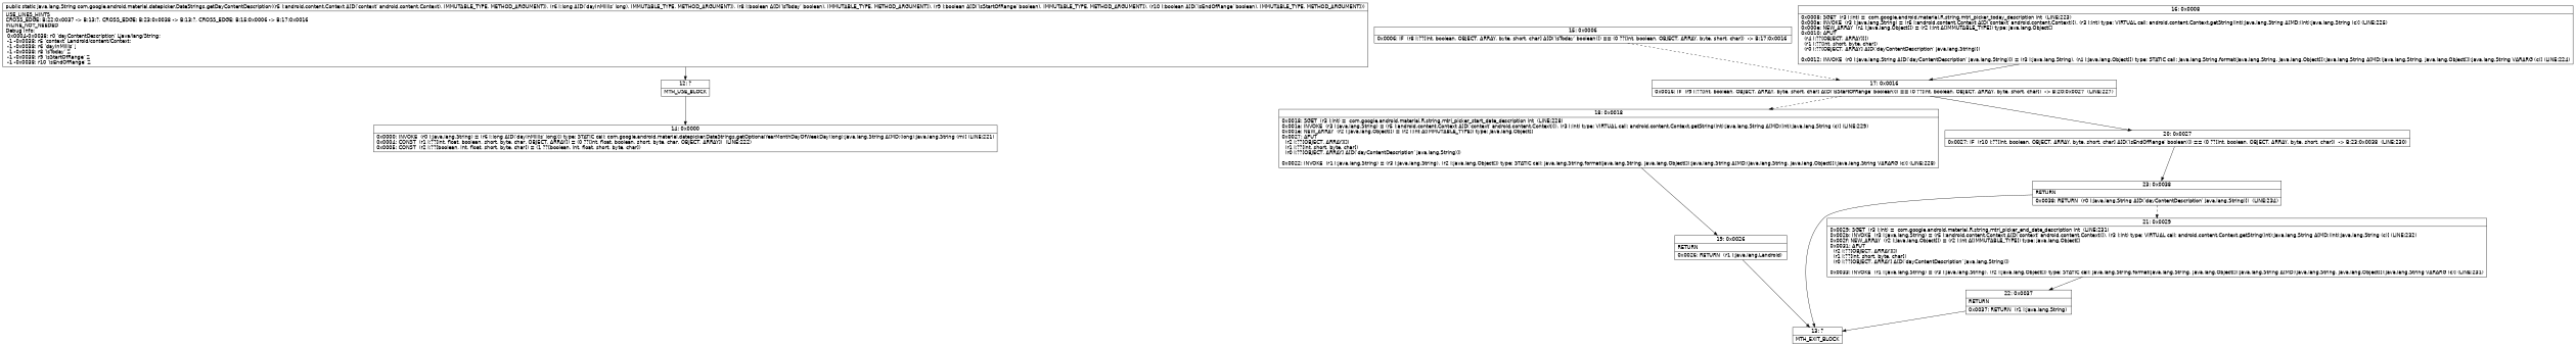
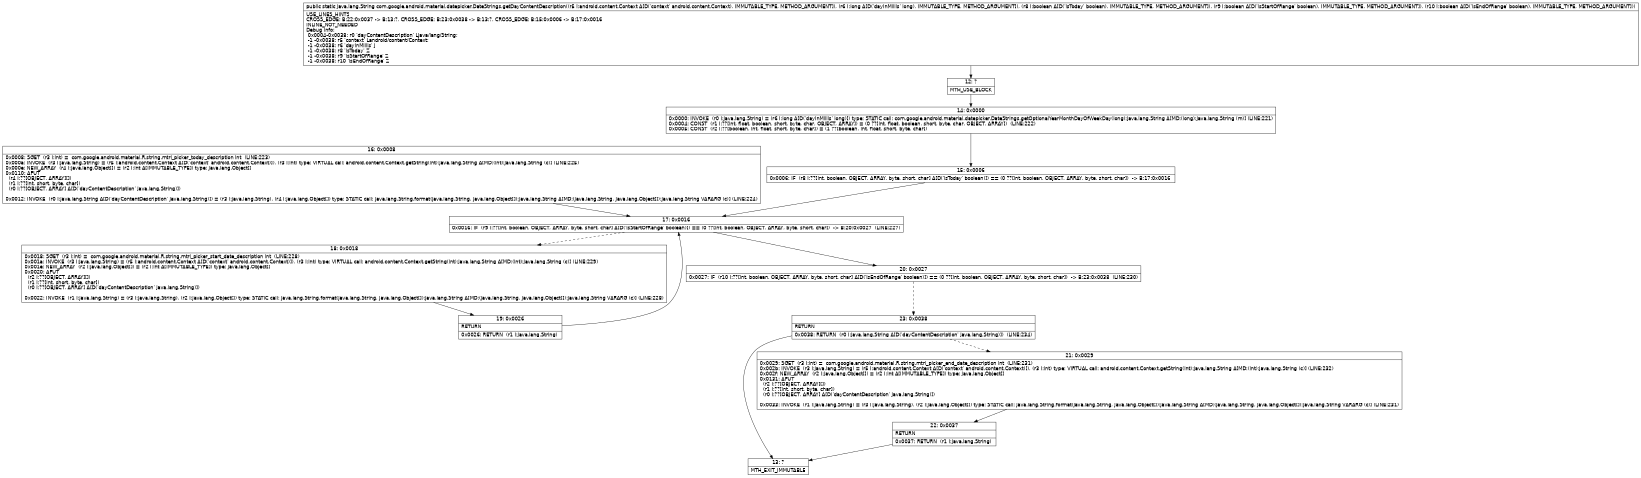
  digraph {
    fontname="DejaVu Sans"
    node [fontname="DejaVu Sans" shape=record]
    edge [fontname="DejaVu Sans"]
    n1 [label="{12\:\ ?|MTH_USE_BLOCK\l}"]
    n2 [label="{14\:\ 0x0000|0x0000: INVOKE  (r0 I:java.lang.String) = (r6 I:long A[D('dayInMillis' long)]) type: STATIC call: com.google.android.material.datepicker.DateStrings.getOptionalYearMonthDayOfWeekDay(long):java.lang.String A[MD:(long):java.lang.String (m)] (LINE:221)\l0x0004: CONST  (r1 I:??[int, float, boolean, short, byte, char, OBJECT, ARRAY]) = (0 ??[int, float, boolean, short, byte, char, OBJECT, ARRAY])  (LINE:222)\l0x0005: CONST  (r2 I:??[boolean, int, float, short, byte, char]) = (1 ??[boolean, int, float, short, byte, char]) \l}"]
    n3 [label="{15\:\ 0x0006|0x0006: IF  (r8 I:??[int, boolean, OBJECT, ARRAY, byte, short, char] A[D('isToday' boolean)]) == (0 ??[int, boolean, OBJECT, ARRAY, byte, short, char])  \-\> B:17:0x0016 \l}"]
    n4 [label="{17\:\ 0x0016|0x0016: IF  (r9 I:??[int, boolean, OBJECT, ARRAY, byte, short, char] A[D('isStartOfRange' boolean)]) == (0 ??[int, boolean, OBJECT, ARRAY, byte, short, char])  \-\> B:20:0x0027  (LINE:227)\l}"]
-   n5 [label="{16\:\ 0x0008|0x0008: SGET  (r3 I:int) =  com.google.android.material.R.string.mtrl_picker_today_description int  (LINE:223)\l0x000a: INVOKE  (r3 I:java.lang.String) = (r5 I:android.content.Context A[D('context' android.content.Context)]), (r3 I:int) type: VIRTUAL call: android.content.Context.getString(int):java.lang.String A[MD:(int):java.lang.String (c)] (LINE:225)\l0x000e: NEW_ARRAY  (r4 I:java.lang.Object[]) = (r2 I:int A[IMMUTABLE_TYPE]) type: java.lang.Object[] \l0x0010: APUT  \l  (r4 I:??[OBJECT, ARRAY][])\l  (r1 I:??[int, short, byte, char])\l  (r0 I:??[OBJECT, ARRAY] A[D('dayContentDescription' java.lang.String)])\l \l0x0012: INVOKE  (r0 I:java.lang.String A[D('dayContentDescription' java.lang.String)]) = (r3 I:java.lang.String), (r4 I:java.lang.Object[]) type: STATIC call: java.lang.String.format(java.lang.String, java.lang.Object[]):java.lang.String A[MD:(java.lang.String, java.lang.Object[]):java.lang.String VARARG (c)] (LINE:224)\l}"]
-   n6 [label="{18\:\ 0x0018|0x0018: SGET  (r3 I:int) =  com.google.android.material.R.string.mtrl_picker_start_date_description int  (LINE:228)\l0x001a: INVOKE  (r3 I:java.lang.String) = (r5 I:android.content.Context A[D('context' android.content.Context)]), (r3 I:int) type: VIRTUAL call: android.content.Context.getString(int):java.lang.String A[MD:(int):java.lang.String (c)] (LINE:229)\l0x001e: NEW_ARRAY  (r2 I:java.lang.Object[]) = (r2 I:int A[IMMUTABLE_TYPE]) type: java.lang.Object[] \l0x0027: APUT  \l  (r2 I:??[OBJECT, ARRAY][])\l  (r1 I:??[int, short, byte, char])\l  (r0 I:??[OBJECT, ARRAY] A[D('dayContentDescription' java.lang.String)])\l \l0x0022: INVOKE  (r1 I:java.lang.String) = (r3 I:java.lang.String), (r2 I:java.lang.Object[]) type: STATIC call: java.lang.String.format(java.lang.String, java.lang.Object[]):java.lang.String A[MD:(java.lang.String, java.lang.Object[]):java.lang.String VARARG (c)] (LINE:228)\l}"]
+   n5 [label="{16\:\ 0x0008|0x0008: SGET  (r3 I:int) =  com.google.android.material.R.string.mtrl_picker_today_description int  (LINE:223)\l0x000a: INVOKE  (r3 I:java.lang.String) = (r5 I:android.content.Context A[D('context' android.content.Context)]), (r3 I:int) type: VIRTUAL call: android.content.Context.getString(int):java.lang.String A[MD:(int):java.lang.String (c)] (LINE:225)\l0x000e: NEW_ARRAY  (r4 I:java.lang.Object[]) = (r2 I:int A[IMMUTABLE_TYPE]) type: java.lang.Object[] \l0x0110: APUT  \l  (r4 I:??[OBJECT, ARRAY][])\l  (r1 I:??[int, short, byte, char])\l  (r0 I:??[OBJECT, ARRAY] A[D('dayContentDescription' java.lang.String)])\l \l0x0012: INVOKE  (r0 I:java.lang.String A[D('dayContentDescription' java.lang.String)]) = (r3 I:java.lang.String), (r4 I:java.lang.Object[]) type: STATIC call: java.lang.String.format(java.lang.String, java.lang.Object[]):java.lang.String A[MD:(java.lang.String, java.lang.Object[]):java.lang.String VARARG (c)] (LINE:224)\l}"]
+   n6 [label="{18\:\ 0x0018|0x0018: SGET  (r3 I:int) =  com.google.android.material.R.string.mtrl_picker_start_date_description int  (LINE:228)\l0x001a: INVOKE  (r3 I:java.lang.String) = (r5 I:android.content.Context A[D('context' android.content.Context)]), (r3 I:int) type: VIRTUAL call: android.content.Context.getString(int):java.lang.String A[MD:(int):java.lang.String (c)] (LINE:229)\l0x001e: NEW_ARRAY  (r2 I:java.lang.Object[]) = (r2 I:int A[IMMUTABLE_TYPE]) type: java.lang.Object[] \l0x0020: APUT  \l  (r2 I:??[OBJECT, ARRAY][])\l  (r1 I:??[int, short, byte, char])\l  (r0 I:??[OBJECT, ARRAY] A[D('dayContentDescription' java.lang.String)])\l \l0x0022: INVOKE  (r1 I:java.lang.String) = (r3 I:java.lang.String), (r2 I:java.lang.Object[]) type: STATIC call: java.lang.String.format(java.lang.String, java.lang.Object[]):java.lang.String A[MD:(java.lang.String, java.lang.Object[]):java.lang.String VARARG (c)] (LINE:228)\l}"]
    n7 [label="{20\:\ 0x0027|0x0027: IF  (r10 I:??[int, boolean, OBJECT, ARRAY, byte, short, char] A[D('isEndOfRange' boolean)]) == (0 ??[int, boolean, OBJECT, ARRAY, byte, short, char])  \-\> B:23:0x0038  (LINE:230)\l}"]
-   n8 [label="{19\:\ 0x0026|RETURN\l|0x0026: RETURN  (r1 I:java.lang.Landroid) \l}"]
+   n8 [label="{19\:\ 0x0026|RETURN\l|0x0026: RETURN  (r1 I:java.lang.String) \l}"]
    n9 [label="{23\:\ 0x0038|RETURN\l|0x0038: RETURN  (r0 I:java.lang.String A[D('dayContentDescription' java.lang.String)])  (LINE:234)\l}"]
-   n10 [label="{13\:\ ?|MTH_EXIT_BLOCK\l}"]
-   n11 [label="{21\:\ 0x0029|0x0029: SGET  (r3 I:int) =  com.google.android.material.R.string.mtrl_picker_end_date_description int  (LINE:231)\l0x002b: INVOKE  (r3 I:java.lang.String) = (r5 I:android.content.Context A[D('context' android.content.Context)]), (r3 I:int) type: VIRTUAL call: android.content.Context.getString(int):java.lang.String A[MD:(int):java.lang.String (c)] (LINE:232)\l0x002f: NEW_ARRAY  (r2 I:java.lang.Object[]) = (r2 I:int A[IMMUTABLE_TYPE]) type: java.lang.Object[] \l0x0031: APUT  \l  (r2 I:??[OBJECT, ARRAY][])\l  (r1 I:??[int, short, byte, char])\l  (r0 I:??[OBJECT, ARRAY] A[D('dayContentDescription' java.lang.String)])\l \l0x0033: INVOKE  (r1 I:java.lang.String) = (r3 I:java.lang.String), (r2 I:java.lang.Object[]) type: STATIC call: java.lang.String.format(java.lang.String, java.lang.Object[]):java.lang.String A[MD:(java.lang.String, java.lang.Object[]):java.lang.String VARARG (c)] (LINE:231)\l}"]
+   n10 [label="{13\:\ ?|MTH_EXIT_IMMUTABLE\l}"]
+   n11 [label="{21\:\ 0x0029|0x0029: SGET  (r3 I:int) =  com.google.android.material.R.string.mtrl_picker_end_date_description int  (LINE:231)\l0x002b: INVOKE  (r3 I:java.lang.String) = (r5 I:android.content.Context A[D('context' android.content.Context)]), (r3 I:int) type: VIRTUAL call: android.content.Context.getString(int):java.lang.String A[MD:(int):java.lang.String (c)] (LINE:232)\l0x002f: NEW_ARRAY  (r2 I:java.lang.Object[]) = (r2 I:int A[IMMUTABLE_TYPE]) type: java.lang.Object[] \l0x0131: APUT  \l  (r2 I:??[OBJECT, ARRAY][])\l  (r1 I:??[int, short, byte, char])\l  (r0 I:??[OBJECT, ARRAY] A[D('dayContentDescription' java.lang.String)])\l \l0x0033: INVOKE  (r1 I:java.lang.String) = (r3 I:java.lang.String), (r2 I:java.lang.Object[]) type: STATIC call: java.lang.String.format(java.lang.String, java.lang.Object[]):java.lang.String A[MD:(java.lang.String, java.lang.Object[]):java.lang.String VARARG (c)] (LINE:231)\l}"]
    n12 [label="{22\:\ 0x0037|RETURN\l|0x0037: RETURN  (r1 I:java.lang.String) \l}"]
    n13 [label="{public static java.lang.String com.google.android.material.datepicker.DateStrings.getDayContentDescription((r5 I:android.content.Context A[D('context' android.content.Context), IMMUTABLE_TYPE, METHOD_ARGUMENT]), (r6 I:long A[D('dayInMillis' long), IMMUTABLE_TYPE, METHOD_ARGUMENT]), (r8 I:boolean A[D('isToday' boolean), IMMUTABLE_TYPE, METHOD_ARGUMENT]), (r9 I:boolean A[D('isStartOfRange' boolean), IMMUTABLE_TYPE, METHOD_ARGUMENT]), (r10 I:boolean A[D('isEndOfRange' boolean), IMMUTABLE_TYPE, METHOD_ARGUMENT]))  | USE_LINES_HINTS\lCROSS_EDGE: B:22:0x0037 \-\> B:13:?, CROSS_EDGE: B:23:0x0038 \-\> B:13:?, CROSS_EDGE: B:15:0x0006 \-\> B:17:0x0016\lINLINE_NOT_NEEDED\lDebug Info:\l  0x0004\-0x0038: r0 'dayContentDescription' Ljava\/lang\/String;\l  \-1 \-0x0038: r5 'context' Landroid\/content\/Context;\l  \-1 \-0x0038: r6 'dayInMillis' J\l  \-1 \-0x0038: r8 'isToday' Z\l  \-1 \-0x0038: r9 'isStartOfRange' Z\l  \-1 \-0x0038: r10 'isEndOfRange' Z\l}"]
    n1 -> n2
-   n3 -> n4 [style=dashed]
+   n2 -> n3
+   n3 -> n4
    n4 -> n6 [style=dashed]
    n4 -> n7
    n5 -> n4
    n6 -> n8
-   n7 -> n9
-   n8 -> n10
+   n7 -> n9 [style=dashed]
+   n8 -> n4
    n9 -> n10
    n9 -> n11 [style=dashed]
    n11 -> n12
    n12 -> n10
    n13 -> n1
  }
